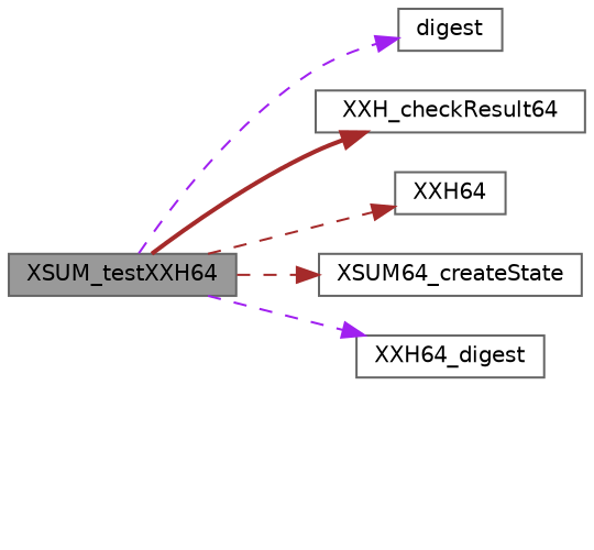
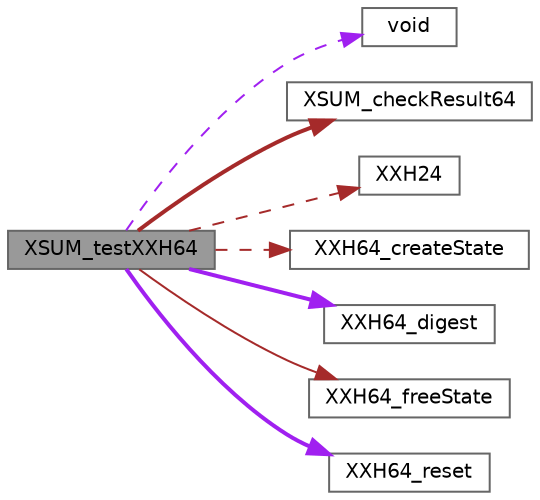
  digraph {
    rankdir=LR
    node [color=grey40 fillcolor=white fontname=Helvetica fontsize=10 shape=box style=filled]
    edge [color=brown fontname=Helvetica fontsize=10 labelfontname=Helvetica labelfontsize=10 style=dashed]
    n1 [color=gray40 fillcolor=grey60 fontcolor=black height=0.2 label=XSUM_testXXH64 width=0.4]
-   n2 [height=0.2 label=digest width=0.4]
-   n3 [height=0.2 label=XXH_checkResult64 width=0.4]
-   n4 [height=0.2 label=XXH64 width=0.4]
-   n5 [height=0.2 label=XSUM64_createState width=0.4]
+   n2 [height=0.2 label=void width=0.4]
+   n3 [height=0.2 label=XSUM_checkResult64 width=0.4]
+   n4 [height=0.2 label=XXH24 width=0.4]
+   n5 [height=0.2 label=XXH64_createState width=0.4]
    n6 [height=0.2 label=XXH64_digest width=0.4]
+   n7 [height=0.2 label=XXH64_freeState width=0.4]
+   n8 [height=0.2 label=XXH64_reset width=0.4]
    n1 -> n2 [color=purple]
    n1 -> n3 [style=bold]
    n1 -> n4
    n1 -> n5
-   n1 -> n6 [color=purple]
+   n1 -> n6 [color=purple style=bold]
+   n1 -> n7 [style=solid]
+   n1 -> n8 [color=purple style=bold]
  }
